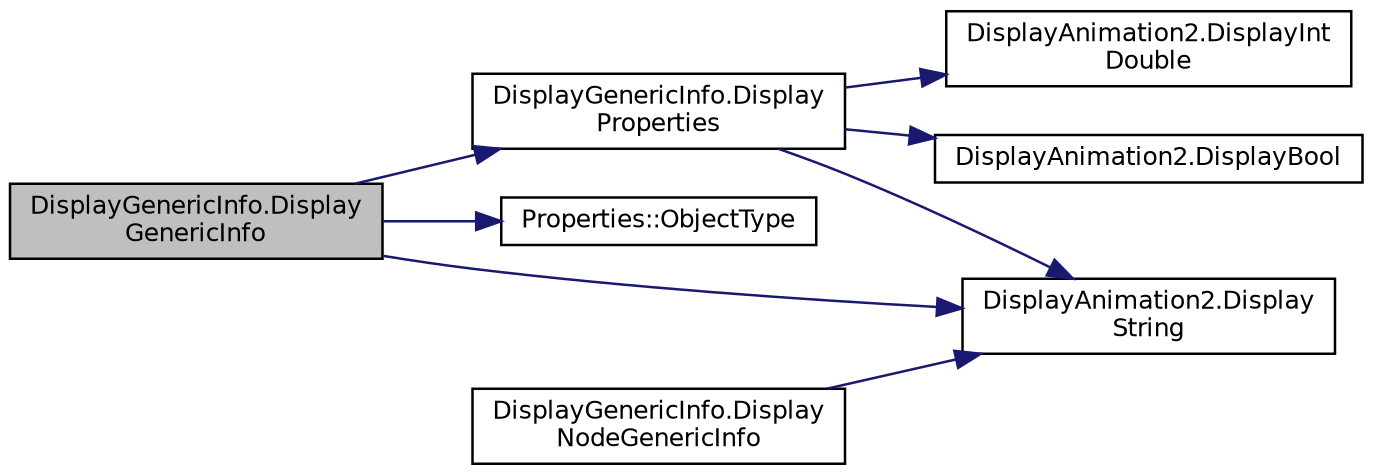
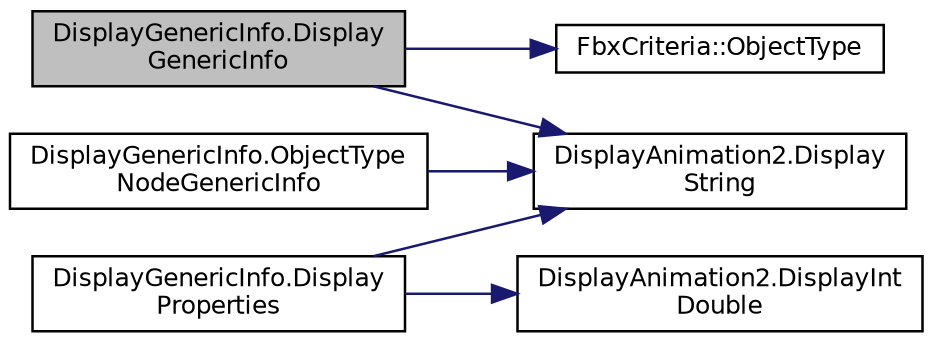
  digraph {
    rankdir=LR
    node [color=black fillcolor=white fontname=Helvetica fontsize=10 shape=record style=filled]
    edge [color=midnightblue fontname=Helvetica fontsize=10 labelfontname=Helvetica labelfontsize=10 style=solid]
    n1 [fillcolor=grey75 fontcolor=black height=0.2 label="DisplayGenericInfo.Display\lGenericInfo" width=0.4]
    n2 [height=0.2 label="DisplayGenericInfo.Display\lProperties" width=0.4]
-   n3 [height=0.2 label="Properties::ObjectType" width=0.4]
+   n3 [height=0.2 label="FbxCriteria::ObjectType" width=0.4]
    n4 [height=0.2 label="DisplayAnimation2.Display\lString" width=0.4]
-   n5 [height=0.2 label="DisplayGenericInfo.Display\lNodeGenericInfo" width=0.4]
+   n5 [height=0.2 label="DisplayGenericInfo.ObjectType\lNodeGenericInfo" width=0.4]
    n6 [height=0.2 label="DisplayAnimation2.DisplayInt\lDouble" width=0.4]
-   n7 [height=0.2 label="DisplayAnimation2.DisplayBool" width=0.4]
-   n1 -> n2
    n1 -> n3
    n1 -> n4
    n2 -> n4
    n2 -> n6
-   n2 -> n7
    n5 -> n4
  }
